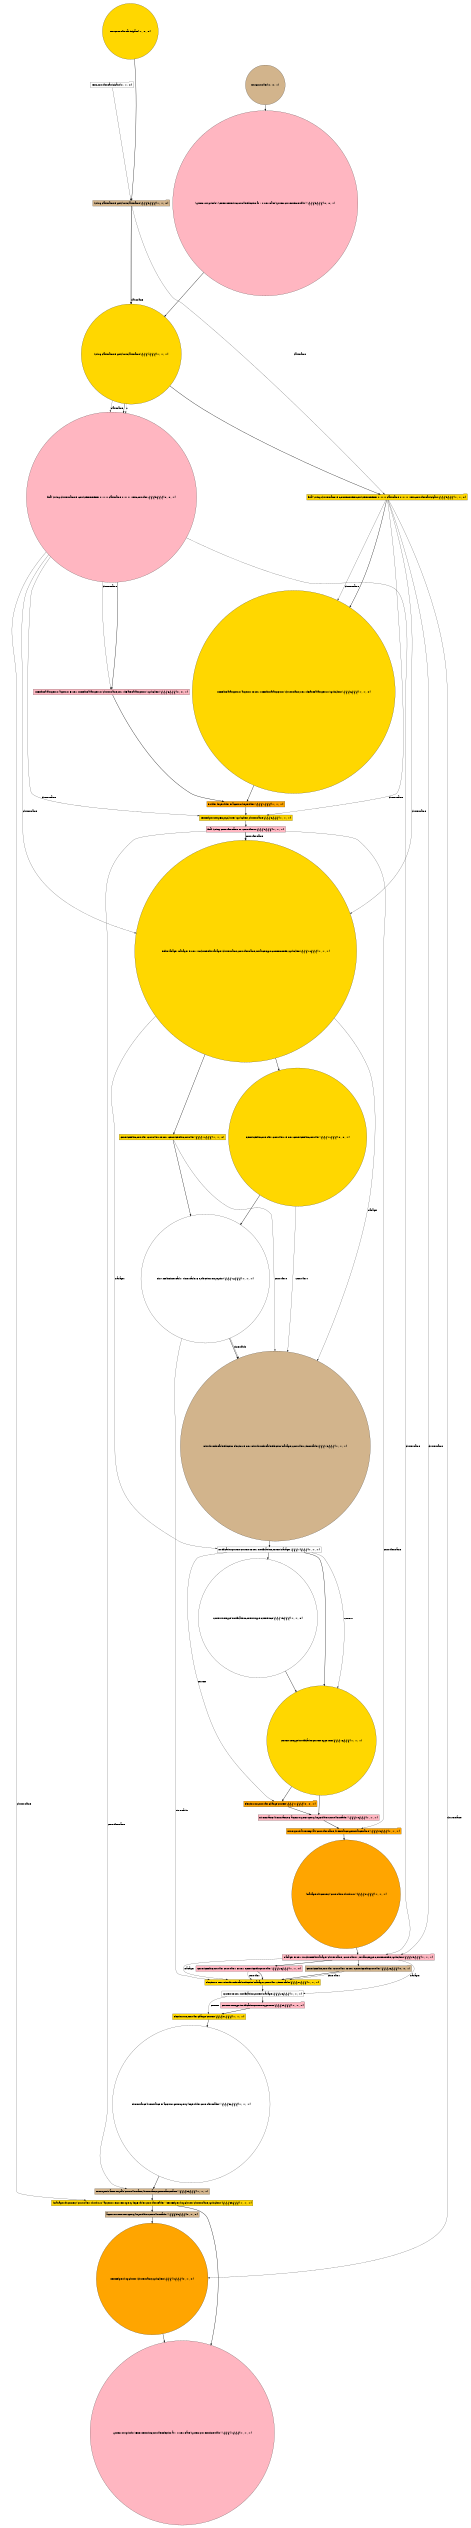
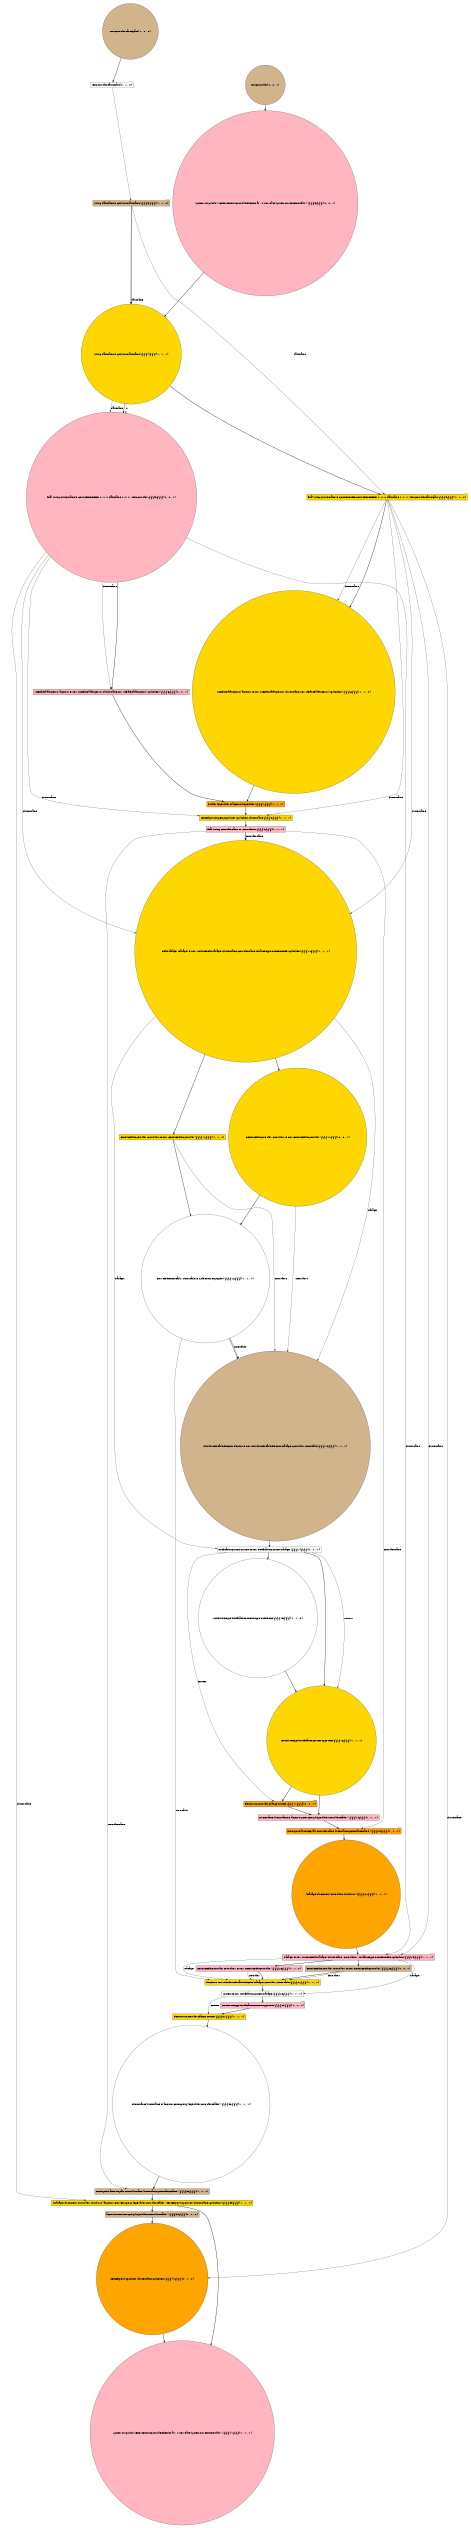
  digraph {
    node [fillcolor=gold shape=circle style=filled]
    edge [style=bold]
    n1 [fillcolor=lightpink label="context.setType(NotificationContext.Type.INIT)@@@29@@@['1', '1', '1']" shape=folder]
    n2 [label="election.onControllerChange(context)@@@31@@@['1', '1', '1']" shape=box]
    n3 [fillcolor=white label="LiveInstance liveInstance = accessor.getProperty(keyBuilder.controllerLeader())@@@32@@@['1', '1', '1']"]
    n4 [fillcolor=tan label="AssertJUnit.assertEquals(controllerName,liveInstance.getInstanceName())@@@33@@@['1', '1', '1']" shape=box]
    n5 [label="{manager.disconnect()controller1.shutdown()accessor.removeProperty(keyBuilder.controllerLeader())TestHelper.dropCluster(clusterName,_gZkClient)}@@@35@@@['1', '1', '1']" shape=box]
    n6 [fillcolor=tan label="accessor.removeProperty(keyBuilder.controllerLeader())@@@39@@@['0', '1', '0']" shape=box]
    n7 [fillcolor=lightpink label="System.out.println(\"END TestDistControllerElection at \" + new Date(System.currentTimeMillis()))@@@41@@@['1', '1', '1']"]
    n8 [fillcolor=lightpink label="GenericHelixController controller1 = new GenericHelixController()@@@26@@@['1', '1', '0']" shape=folder]
    n9 [label="election = new DistributedLeaderElection(manager,controller1,timerTasks)@@@27@@@['1', '1', '1']" shape=box]
    n10 [fillcolor=white label="context = new NotificationContext(manager)@@@28@@@['1', '1', '1']" shape=folder]
    n11 [fillcolor=orange label="TestHelper.dropCluster(clusterName,_gZkClient)@@@40@@@['0', '1', '0']"]
-   n12 [label="testControllerParticipant['1', '0', '0']"]
+   n12 [fillcolor=tan label="testControllerParticipant['1', '0', '0']"]
    n13 [fillcolor=tan label="String className = getShortClassName()@@@3@@@['1', '1', '0']" shape=folder]
    n14 [label="String className = getShortClassName()@@@4@@@['1', '1', '1']"]
    n15 [label="final String clusterName = CONTROLLER_CLUSTER_PREFIX + \"_\" + className + \"_\" + \"testControllerParticipant\"@@@5@@@['1', '1', '0']" shape=folder]
    n16 [fillcolor=white label="List<HelixTimerTask> timerTasks = Collections.emptyList()@@@12@@@['1', '1', '1']"]
    n17 [fillcolor=tan label="DistributedLeaderElection election = new DistributedLeaderElection(manager,controller0,timerTasks)@@@13@@@['1', '1', '1']"]
    n18 [fillcolor=white label="NotificationContext context = new NotificationContext(manager)@@@14@@@['1', '1', '1']" shape=box]
    n19 [fillcolor=white label="context.setType(NotificationContext.Type.CALLBACK)@@@15@@@['1', '1', '0']"]
    n20 [label="context.setType(NotificationContext.Type.INIT)@@@16@@@['1', '1', '1']"]
    n21 [fillcolor=lightpink label="LiveInstance liveInstance = accessor.getProperty(keyBuilder.controllerLeader())@@@18@@@['1', '1', '1']" shape=box]
    n22 [fillcolor=orange label="election.onControllerChange(context)@@@17@@@['0', '0', '1']" shape=folder]
    n23 [label="HelixManager manager = new MockZKHelixManager(clusterName,controllerName,InstanceType.CONTROLLER,_gZkClient)@@@10@@@['1', '1', '1']"]
    n24 [label="GenericHelixController controller0 = new GenericHelixController()@@@11@@@['1', '1', '0']" shape=box]
    n25 [label="GenericHelixController controller0 = new GenericHelixController()@@@11@@@['0', '0', '1']"]
    n26 [fillcolor=white label="testControllerParticipant['0', '1', '0']" shape=folder]
    n27 [fillcolor=orange label="AssertJUnit.assertEquals(controllerName,liveInstance.getInstanceName())@@@19@@@['1', '1', '1']" shape=folder]
    n28 [fillcolor=orange label="{manager.disconnect()controller0.shutdown()}@@@21@@@['1', '1', '1']"]
    n29 [fillcolor=lightpink label="manager = new MockZKHelixManager(clusterName,\"controller_1\",InstanceType.CONTROLLER,_gZkClient)@@@25@@@['1', '1', '1']" shape=folder]
    n30 [fillcolor=tan label="GenericHelixController controller1 = new GenericHelixController()@@@26@@@['0', '0', '1']" shape=folder]
    n31 [fillcolor=lightpink label="final String clusterName = CLUSTER_PREFIX + \"_\" + className + \"_\" + \"testController\"@@@5@@@['0', '0', '1']"]
    n32 [label="TestHelper.setupEmptyCluster(_gZkClient,clusterName)@@@8@@@['1', '1', '1']" shape=box]
    n33 [label="ZKHelixDataAccessor accessor = new ZKHelixDataAccessor(clusterName,new ZkBaseDataAccessor(_gZkClient))@@@6@@@['1', '1', '0']"]
    n34 [fillcolor=tan label="testController['0', '0', '1']"]
    n35 [fillcolor=lightpink label="System.out.println(\"START TestDistControllerElection at \" + new Date(System.currentTimeMillis()))@@@3@@@['0', '0', '1']"]
    n36 [fillcolor=lightpink label="final String controllerName = \"controller_0\"@@@9@@@['1', '1', '1']" shape=box]
    n37 [fillcolor=lightpink label="ZKHelixDataAccessor accessor = new ZKHelixDataAccessor(clusterName,new ZkBaseDataAccessor(_gZkClient))@@@6@@@['0', '0', '1']" shape=box]
    n38 [fillcolor=orange label="Builder keyBuilder = accessor.keyBuilder()@@@7@@@['1', '1', '1']" shape=box]
    n1 -> n2
    n2 -> n3
    n3 -> n4
    n4 -> n5
    n5 -> n6
    n5 -> n7
    n6 -> n11
    n8 -> n9 [label=controller1 style=solid]
    n8 -> n9
    n9 -> n10
    n10 -> n1
    n10 -> n2 [label=context style=solid]
    n11 -> n7
-   n12 -> n13
+   n12 -> n26
    n13 -> n14
    n13 -> n14 [label=className style=solid]
    n13 -> n15 [label=className style=solid]
    n14 -> n15
    n14 -> n31
    n14 -> n31 [label=0 style=dashed]
    n14 -> n31 [label=className style=solid]
    n15 -> n11 [label=clusterName style=solid]
    n15 -> n23 [label=clusterName style=solid]
    n15 -> n29 [label=clusterName style=solid]
    n15 -> n32 [label=clusterName style=solid]
    n15 -> n33 [label=clusterName style=solid]
    n15 -> n33
    n16 -> n9 [label=timerTasks style=solid]
    n16 -> n17 [label=timerTasks style=solid]
    n16 -> n17
    n17 -> n18
    n18 -> n19
    n18 -> n20
    n18 -> n20 [label=context style=solid]
    n18 -> n22 [label=context style=solid]
    n19 -> n20
    n20 -> n21
    n20 -> n22
    n21 -> n27
    n22 -> n21
    n23 -> n17 [label=manager style=solid]
    n23 -> n18 [label=manager style=solid]
    n23 -> n24
    n23 -> n25
    n24 -> n16
    n24 -> n17 [label=controller0 style=solid]
    n25 -> n16
    n25 -> n17 [label=controller0 style=solid]
    n26 -> n13 [style=solid]
    n27 -> n28
    n28 -> n29
    n29 -> n8
    n29 -> n9 [label=manager style=solid]
    n29 -> n10 [label=manager style=solid]
    n29 -> n30
    n30 -> n9
    n30 -> n9 [label=controller1 style=solid]
    n31 -> n5 [label=clusterName style=solid]
    n31 -> n23 [label=clusterName style=solid]
    n31 -> n29 [label=clusterName style=solid]
    n31 -> n32 [label=clusterName style=solid]
    n31 -> n37
    n31 -> n37 [label=clusterName style=solid]
    n32 -> n36
    n33 -> n38
    n34 -> n35
    n35 -> n14
    n36 -> n4 [label=controllerName style=solid]
    n36 -> n23
    n36 -> n23 [label=controllerName style=solid]
    n36 -> n27 [label=controllerName style=solid]
    n37 -> n38
    n38 -> n32
  }
